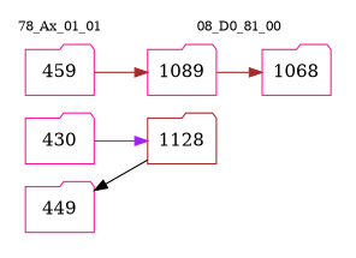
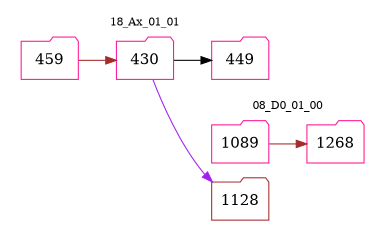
  digraph {
    rankdir=LR
    node [color=deeppink shape=folder]
    edge [color=brown]
    n1 [label=459]
    n2 [label=430]
    n3 [label=449]
    n4 [label=1089]
-   n5 [label=1068]
+   n5 [label=1268]
    n6 [color=brown label=1128]
    subgraph cluster_1 {
      color=white
      fontsize=10
-     label="78_Ax_01_01"
+     label="18_Ax_01_01"
      n1
      n2
      n3
    }
    subgraph cluster_2 {
      color=white
      fontsize=10
-     label="08_D0_81_00"
+     label="08_D0_01_00"
      n4
      n5
      n6
    }
-   n1 -> n4
-   n6 -> n3 [color=black]
+   n1 -> n2
+   n2 -> n3 [color=black]
    n2 -> n6 [color=purple]
    n4 -> n5
  }
